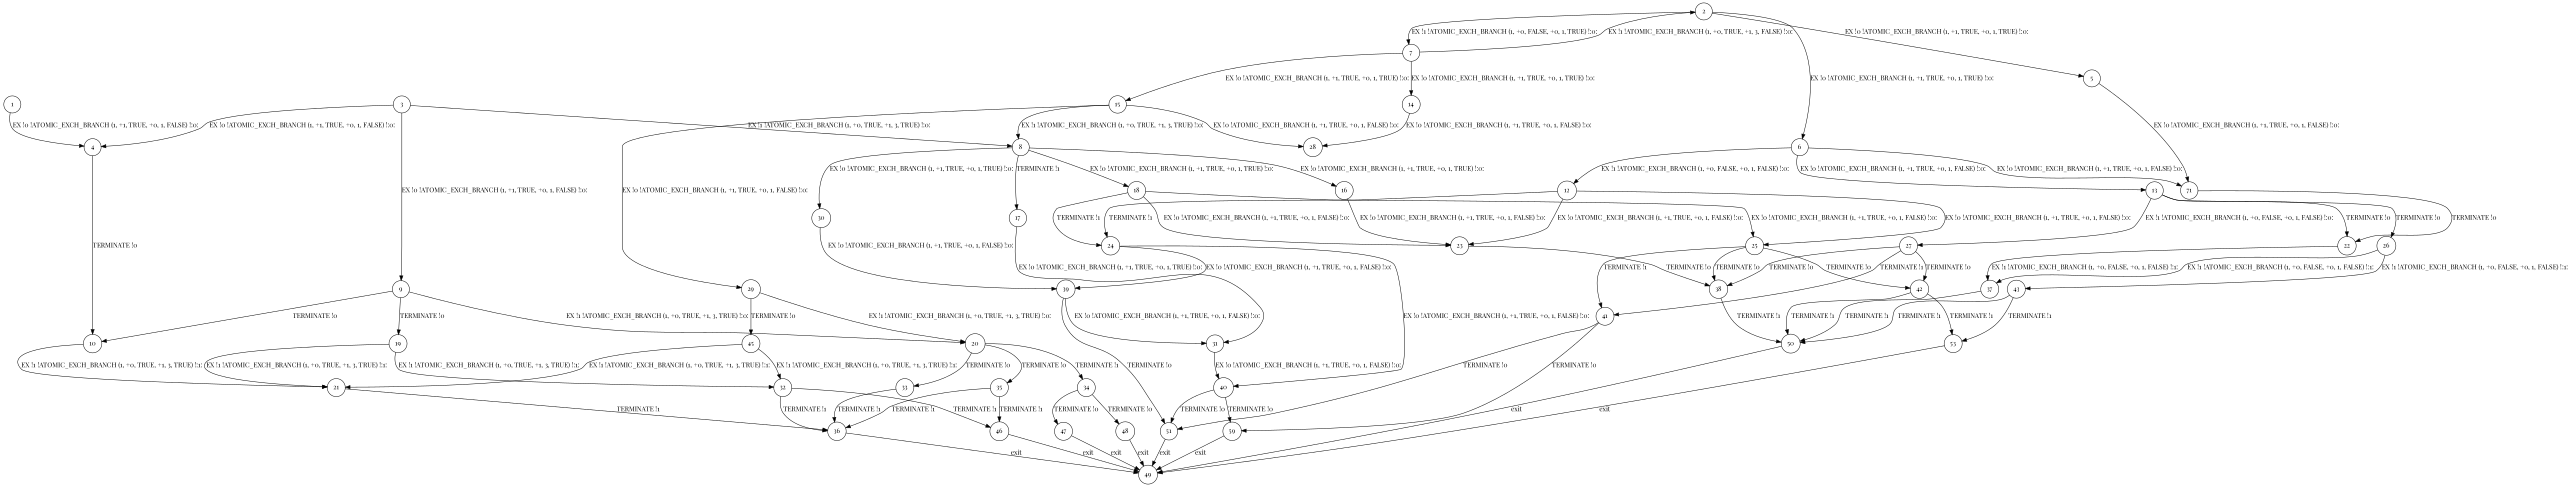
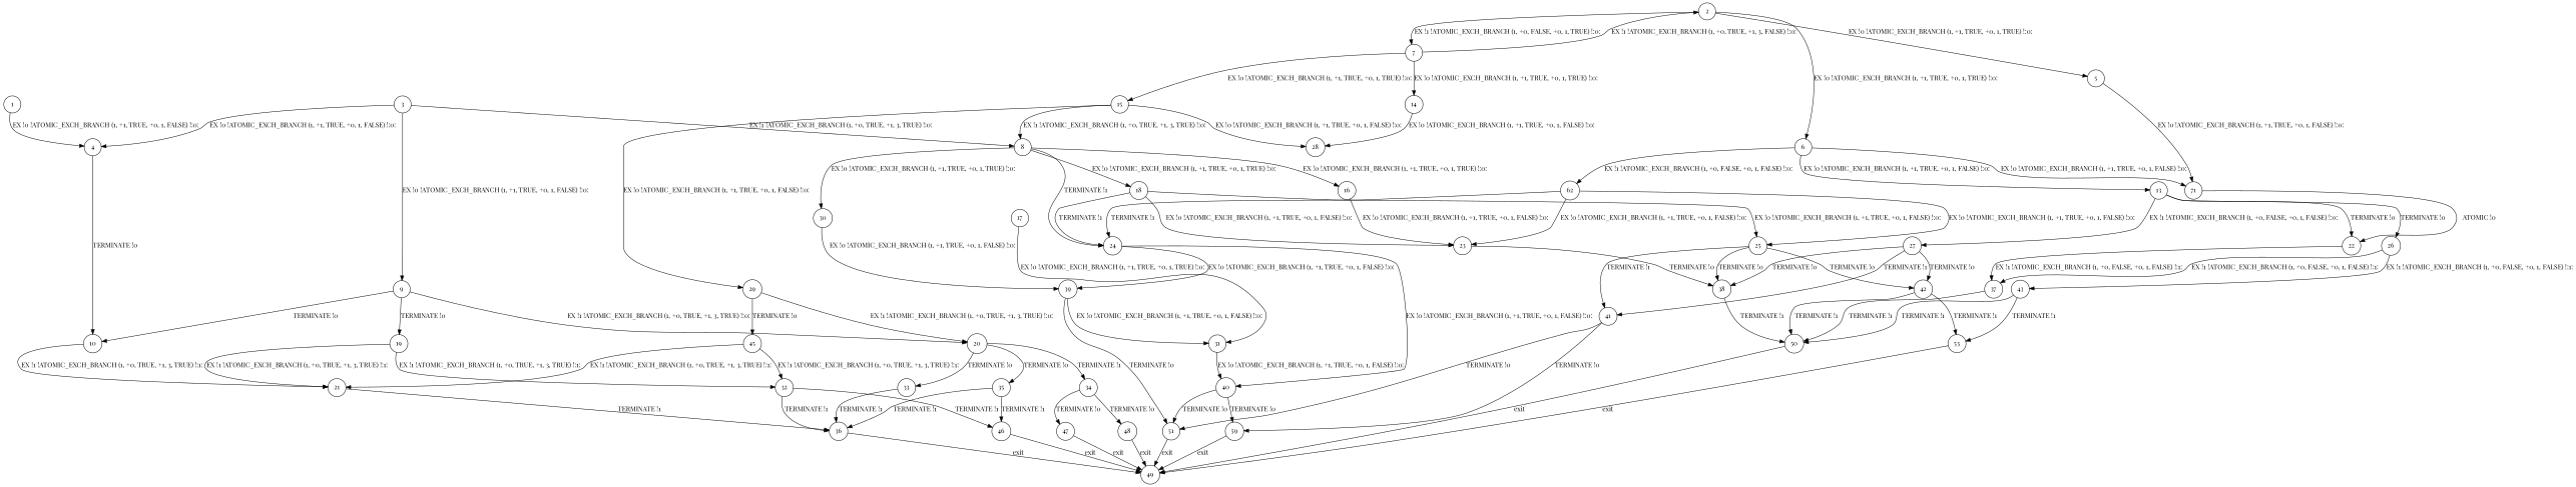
  digraph {
    fontname="Playfair Display"
    node [fontname="Playfair Display" shape=circle]
    edge [fontname="Playfair Display"]
    1
    4
    2
    5
    6
    7
    3
    8
    9
    10
    n11 [label=71]
-   12
+   12 [label=62]
    13
    14
    15
    16
    17
    18
    30
    19
    20
    21
    22
    23
    24
    25
    26
    27
    28
    29
    31
    32
    33
    34
    35
    36
    37
    38
    39
    40
    41
    42
    43
    45
    46
    47
    48
    49
    50
    51
    n51 [label=59]
    53
    1 -> 4 [label="EX !0 !ATOMIC_EXCH_BRANCH (1, +1, TRUE, +0, 1, FALSE) !:0:"]
    4 -> 10 [label="TERMINATE !0"]
    2 -> 5 [label="EX !0 !ATOMIC_EXCH_BRANCH (1, +1, TRUE, +0, 1, TRUE) !:0:"]
    2 -> 6 [label="EX !0 !ATOMIC_EXCH_BRANCH (1, +1, TRUE, +0, 1, TRUE) !:0:"]
    2 -> 7 [label="EX !1 !ATOMIC_EXCH_BRANCH (1, +0, FALSE, +0, 1, TRUE) !:0:"]
    5 -> n11 [label="EX !0 !ATOMIC_EXCH_BRANCH (1, +1, TRUE, +0, 1, FALSE) !:0:"]
    6 -> n11 [label="EX !0 !ATOMIC_EXCH_BRANCH (1, +1, TRUE, +0, 1, FALSE) !:0:"]
    6 -> 12 [label="EX !1 !ATOMIC_EXCH_BRANCH (1, +0, FALSE, +0, 1, FALSE) !:0:"]
    6 -> 13 [label="EX !0 !ATOMIC_EXCH_BRANCH (1, +1, TRUE, +0, 1, FALSE) !:0:"]
    7 -> 2 [label="EX !1 !ATOMIC_EXCH_BRANCH (1, +0, TRUE, +1, 3, FALSE) !:0:"]
    7 -> 14 [label="EX !0 !ATOMIC_EXCH_BRANCH (1, +1, TRUE, +0, 1, TRUE) !:0:"]
    7 -> 15 [label="EX !0 !ATOMIC_EXCH_BRANCH (1, +1, TRUE, +0, 1, TRUE) !:0:"]
    3 -> 4 [label="EX !0 !ATOMIC_EXCH_BRANCH (1, +1, TRUE, +0, 1, FALSE) !:0:"]
    3 -> 8 [label="EX !1 !ATOMIC_EXCH_BRANCH (1, +0, TRUE, +1, 3, TRUE) !:0:"]
    3 -> 9 [label="EX !0 !ATOMIC_EXCH_BRANCH (1, +1, TRUE, +0, 1, FALSE) !:0:"]
    8 -> 16 [label="EX !0 !ATOMIC_EXCH_BRANCH (1, +1, TRUE, +0, 1, TRUE) !:0:"]
-   8 -> 17 [label="TERMINATE !1"]
+   8 -> 24 [label="TERMINATE !1"]
    8 -> 18 [label="EX !0 !ATOMIC_EXCH_BRANCH (1, +1, TRUE, +0, 1, TRUE) !:0:"]
    8 -> 30 [label="EX !0 !ATOMIC_EXCH_BRANCH (1, +1, TRUE, +0, 1, TRUE) !:0:"]
    9 -> 10 [label="TERMINATE !0"]
    9 -> 19 [label="TERMINATE !0"]
    9 -> 20 [label="EX !1 !ATOMIC_EXCH_BRANCH (1, +0, TRUE, +1, 3, TRUE) !:0:"]
    10 -> 21 [label="EX !1 !ATOMIC_EXCH_BRANCH (1, +0, TRUE, +1, 3, TRUE) !:1:"]
-   n11 -> 22 [label="TERMINATE !0"]
+   n11 -> 22 [label="ATOMIC !0"]
    12 -> 23 [label="EX !0 !ATOMIC_EXCH_BRANCH (1, +1, TRUE, +0, 1, FALSE) !:0:"]
    12 -> 24 [label="TERMINATE !1"]
    12 -> 25 [label="EX !0 !ATOMIC_EXCH_BRANCH (1, +1, TRUE, +0, 1, FALSE) !:0:"]
    13 -> 22 [label="TERMINATE !0"]
    13 -> 26 [label="TERMINATE !0"]
    13 -> 27 [label="EX !1 !ATOMIC_EXCH_BRANCH (1, +0, FALSE, +0, 1, FALSE) !:0:"]
    14 -> 28 [label="EX !0 !ATOMIC_EXCH_BRANCH (1, +1, TRUE, +0, 1, FALSE) !:0:"]
    15 -> 8 [label="EX !1 !ATOMIC_EXCH_BRANCH (1, +0, TRUE, +1, 3, TRUE) !:0:"]
    15 -> 28 [label="EX !0 !ATOMIC_EXCH_BRANCH (1, +1, TRUE, +0, 1, FALSE) !:0:"]
    15 -> 29 [label="EX !0 !ATOMIC_EXCH_BRANCH (1, +1, TRUE, +0, 1, FALSE) !:0:"]
    16 -> 23 [label="EX !0 !ATOMIC_EXCH_BRANCH (1, +1, TRUE, +0, 1, FALSE) !:0:"]
    17 -> 31 [label="EX !0 !ATOMIC_EXCH_BRANCH (1, +1, TRUE, +0, 1, TRUE) !:0:"]
    18 -> 23 [label="EX !0 !ATOMIC_EXCH_BRANCH (1, +1, TRUE, +0, 1, FALSE) !:0:"]
    18 -> 24 [label="TERMINATE !1"]
    18 -> 25 [label="EX !0 !ATOMIC_EXCH_BRANCH (1, +1, TRUE, +0, 1, FALSE) !:0:"]
    30 -> 39 [label="EX !0 !ATOMIC_EXCH_BRANCH (1, +1, TRUE, +0, 1, FALSE) !:0:"]
    19 -> 21 [label="EX !1 !ATOMIC_EXCH_BRANCH (1, +0, TRUE, +1, 3, TRUE) !:1:"]
    19 -> 32 [label="EX !1 !ATOMIC_EXCH_BRANCH (1, +0, TRUE, +1, 3, TRUE) !:1:"]
    20 -> 33 [label="TERMINATE !0"]
    20 -> 34 [label="TERMINATE !1"]
    20 -> 35 [label="TERMINATE !0"]
    21 -> 36 [label="TERMINATE !1"]
    22 -> 37 [label="EX !1 !ATOMIC_EXCH_BRANCH (1, +0, FALSE, +0, 1, FALSE) !:1:"]
    23 -> 38 [label="TERMINATE !0"]
    24 -> 39 [label="EX !0 !ATOMIC_EXCH_BRANCH (1, +1, TRUE, +0, 1, FALSE) !:0:"]
    24 -> 40 [label="EX !0 !ATOMIC_EXCH_BRANCH (1, +1, TRUE, +0, 1, FALSE) !:0:"]
    25 -> 38 [label="TERMINATE !0"]
    25 -> 41 [label="TERMINATE !1"]
    25 -> 42 [label="TERMINATE !0"]
    26 -> 37 [label="EX !1 !ATOMIC_EXCH_BRANCH (1, +0, FALSE, +0, 1, FALSE) !:1:"]
    26 -> 43 [label="EX !1 !ATOMIC_EXCH_BRANCH (1, +0, FALSE, +0, 1, FALSE) !:1:"]
    27 -> 38 [label="TERMINATE !0"]
    27 -> 41 [label="TERMINATE !1"]
    27 -> 42 [label="TERMINATE !0"]
    29 -> 20 [label="EX !1 !ATOMIC_EXCH_BRANCH (1, +0, TRUE, +1, 3, TRUE) !:0:"]
    29 -> 45 [label="TERMINATE !0"]
    31 -> 40 [label="EX !0 !ATOMIC_EXCH_BRANCH (1, +1, TRUE, +0, 1, FALSE) !:0:"]
    32 -> 36 [label="TERMINATE !1"]
    32 -> 46 [label="TERMINATE !1"]
    33 -> 36 [label="TERMINATE !1"]
    34 -> 47 [label="TERMINATE !0"]
    34 -> 48 [label="TERMINATE !0"]
    35 -> 36 [label="TERMINATE !1"]
    35 -> 46 [label="TERMINATE !1"]
    36 -> 49 [label=exit]
    37 -> 50 [label="TERMINATE !1"]
    38 -> 50 [label="TERMINATE !1"]
    39 -> 31 [label="EX !0 !ATOMIC_EXCH_BRANCH (1, +1, TRUE, +0, 1, FALSE) !:0:"]
    39 -> 51 [label="TERMINATE !0"]
    40 -> 51 [label="TERMINATE !0"]
    40 -> n51 [label="TERMINATE !0"]
    41 -> 51 [label="TERMINATE !0"]
    41 -> n51 [label="TERMINATE !0"]
    42 -> 50 [label="TERMINATE !1"]
    42 -> 53 [label="TERMINATE !1"]
    43 -> 50 [label="TERMINATE !1"]
    43 -> 53 [label="TERMINATE !1"]
    45 -> 21 [label="EX !1 !ATOMIC_EXCH_BRANCH (1, +0, TRUE, +1, 3, TRUE) !:1:"]
    45 -> 32 [label="EX !1 !ATOMIC_EXCH_BRANCH (1, +0, TRUE, +1, 3, TRUE) !:1:"]
    46 -> 49 [label=exit]
    47 -> 49 [label=exit]
    48 -> 49 [label=exit]
    50 -> 49 [label=exit]
    51 -> 49 [label=exit]
    n51 -> 49 [label=exit]
    53 -> 49 [label=exit]
  }
